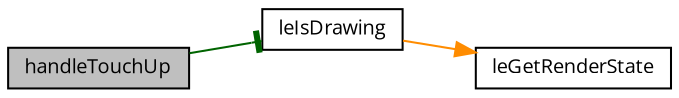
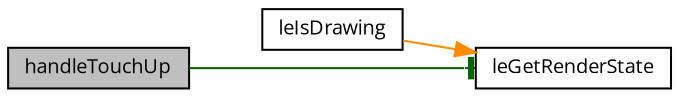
  digraph {
    fontname="Open Sans"
    rankdir=LR
    node [color=black fillcolor=white fontname="Open Sans" fontsize=10 shape=record style=filled]
    edge [fontname="Open Sans" fontsize=10 labelfontname=Helvetica labelfontsize=10 style=solid]
    n1 [fillcolor=grey75 fontcolor=black height=0.2 label=handleTouchUp width=0.4]
    n2 [height=0.2 label=leIsDrawing width=0.4]
    n3 [height=0.2 label=leGetRenderState width=0.4]
-   n1 -> n2 [arrowhead=tee color=darkgreen]
+   n1 -> n3 [arrowhead=tee color=darkgreen]
    n2 -> n3 [arrowhead=normal color=darkorange]
  }
